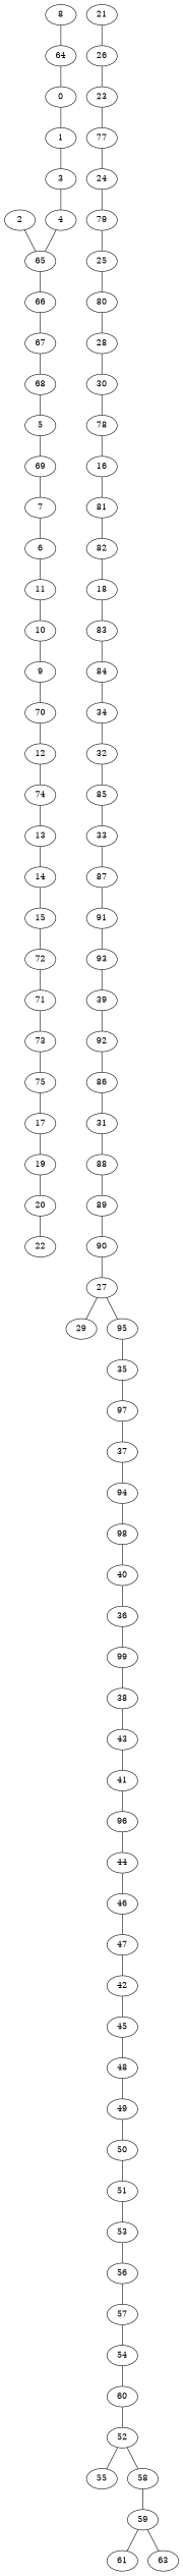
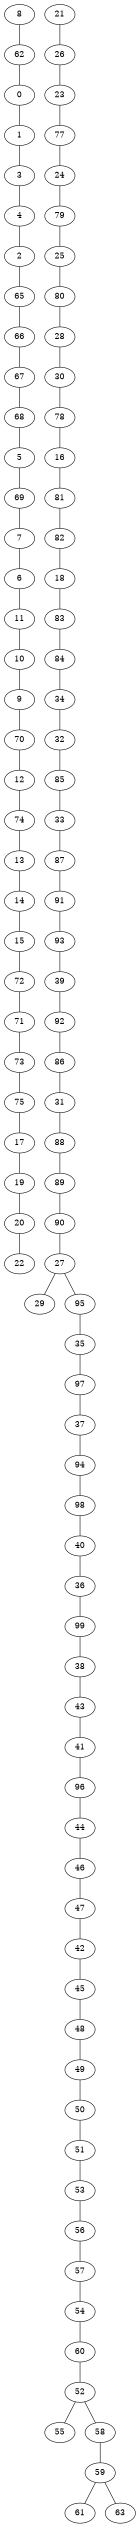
  graph {
    0
    1
    3
    4
    2
    65
    66
    67
    5
    69
    7
    6
    11
    10
    9
    8
-   64
+   64 [label=62]
    70
    12
    74
    13
    14
    15
    72
    71
    73
    16
    81
    82
    18
    17
    19
    20
    22
    83
    84
    34
    21
    26
    23
    77
    24
    79
    25
    80
    28
    30
    27
    29
    95
    35
    78
    97
    31
    88
    89
    90
    32
    85
    33
    87
    91
    93
    37
    94
    36
    99
    38
    43
    98
    40
    41
    96
    39
    92
    86
    44
    46
    42
    45
    48
    49
    47
    50
    51
    53
    56
    57
    52
    55
    58
    59
    61
    63
    54
    60
    68
    75
    0 -- 1
    1 -- 3
    3 -- 4
-   4 -- 65
+   4 -- 2
    2 -- 65
    65 -- 66
    66 -- 67
    67 -- 68
    5 -- 69
    69 -- 7
    7 -- 6
    6 -- 11
    11 -- 10
    10 -- 9
    9 -- 70
    8 -- 64
    64 -- 0
    70 -- 12
    12 -- 74
    74 -- 13
    13 -- 14
    14 -- 15
    15 -- 72
    72 -- 71
    71 -- 73
    73 -- 75
    16 -- 81
    81 -- 82
    82 -- 18
    18 -- 83
    17 -- 19
    19 -- 20
    20 -- 22
    83 -- 84
    84 -- 34
    34 -- 32
    21 -- 26
    26 -- 23
    23 -- 77
    77 -- 24
    24 -- 79
    79 -- 25
    25 -- 80
    80 -- 28
    28 -- 30
    30 -- 78
    27 -- 29
    27 -- 95
    95 -- 35
    35 -- 97
    78 -- 16
    97 -- 37
    31 -- 88
    88 -- 89
    89 -- 90
    90 -- 27
    32 -- 85
    85 -- 33
    33 -- 87
    87 -- 91
    91 -- 93
    93 -- 39
    37 -- 94
    94 -- 98
    36 -- 99
    99 -- 38
    38 -- 43
    43 -- 41
    98 -- 40
    40 -- 36
    41 -- 96
    96 -- 44
    39 -- 92
    92 -- 86
    86 -- 31
    44 -- 46
    46 -- 47
    42 -- 45
    45 -- 48
    48 -- 49
    49 -- 50
    47 -- 42
    50 -- 51
    51 -- 53
    53 -- 56
    56 -- 57
    57 -- 54
    52 -- 55
    52 -- 58
    58 -- 59
    59 -- 61
    59 -- 63
    54 -- 60
    60 -- 52
    68 -- 5
    75 -- 17
  }
